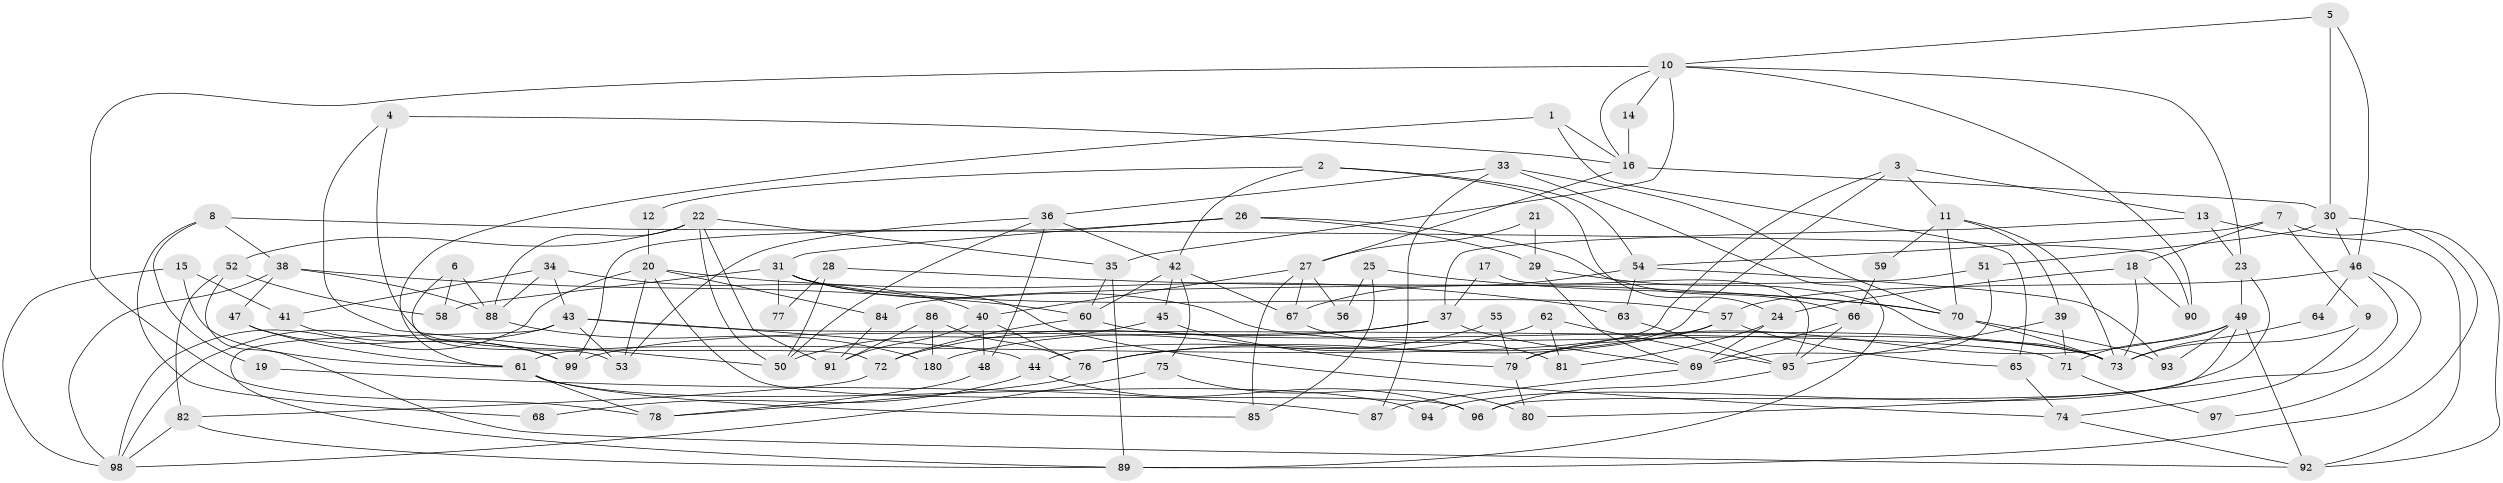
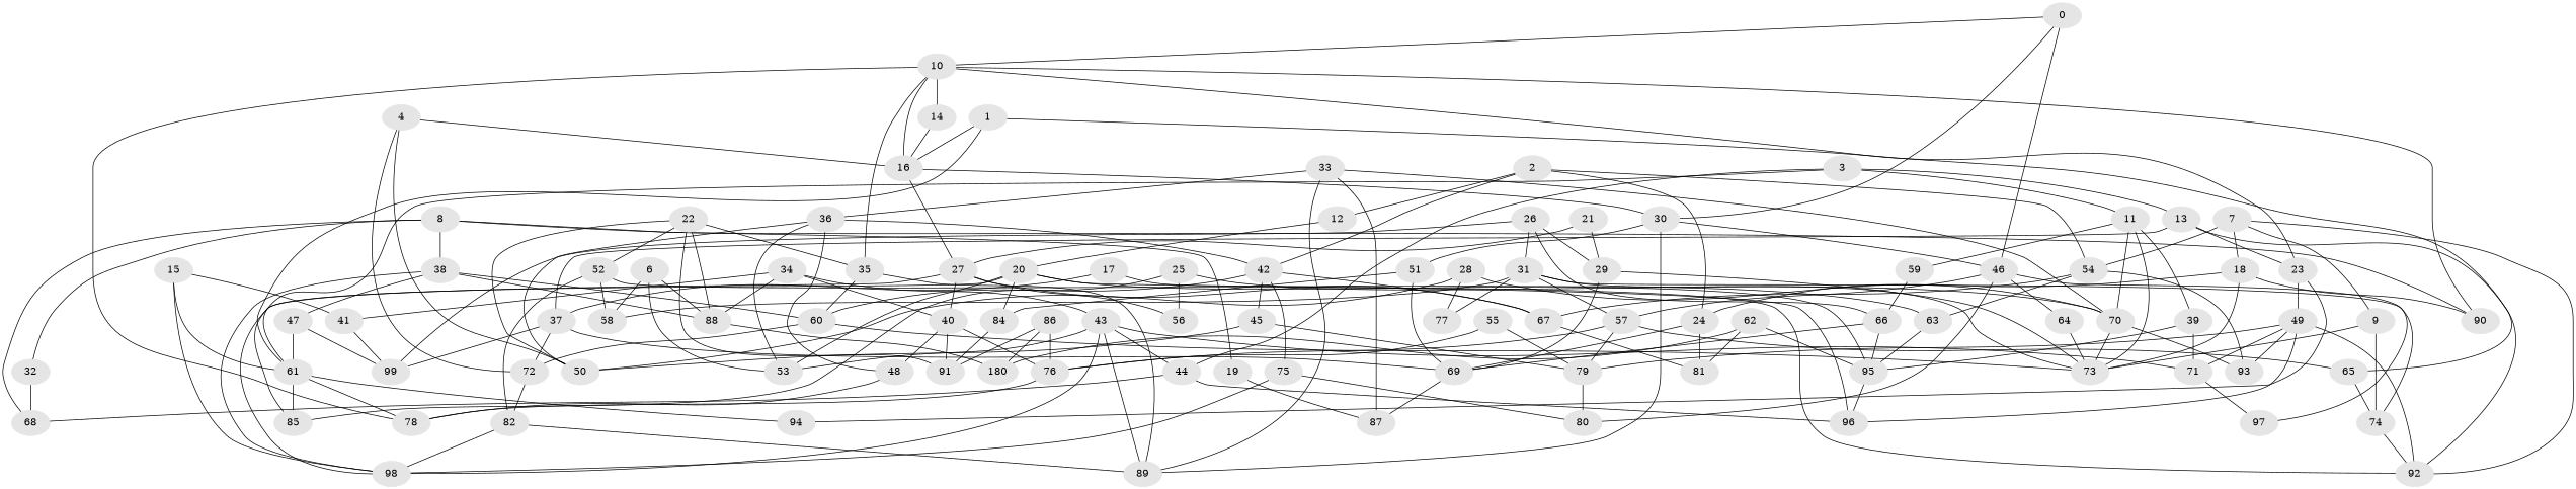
  graph {
    node [color=gray90 style=filled]
    1
    16
    61
    65
    30
    27
    78
    94
    85
    74
    2
    12
    24
    42
    54
    20
    69
    81
    67
    60
    45
    75
    63
    93
    3
    11
    13
    44
    73
    39
    59
    70
    92
    23
    37
    68
    96
    4
    50
    72
    82
-   5
+   5 [label=0]
    10
    46
    90
    14
    35
    51
    89
    57
    64
    80
    97
    6
    53
    58
    88
+   32
    n59 [label=180]
    7
    9
    18
    8
    19
    38
    87
    98
    47
    49
    95
    71
    66
    84
    99
    15
    41
    56
    40
    17
    91
    21
    29
    22
    52
    76
    79
    25
    26
    31
    77
    48
    28
    33
    36
    34
    43
    55
    62
    86
    1 -- 16
    1 -- 61
    1 -- 65
    16 -- 30
    16 -- 27
    61 -- 78
    61 -- 94
    61 -- 85
    65 -- 74
    30 -- 46
    30 -- 51
    30 -- 89
    27 -- 85
    27 -- 67
    27 -- 56
    27 -- 40
    74 -- 92
    2 -- 12
    2 -- 24
    2 -- 42
    2 -- 54
    12 -- 20
    24 -- 69
    24 -- 81
    42 -- 67
    42 -- 60
    42 -- 45
    42 -- 75
    54 -- 67
    54 -- 63
    54 -- 93
    20 -- 63
    20 -- 96
    20 -- 53
    20 -- 98
    20 -- 84
    69 -- 87
    67 -- 81
    60 -- 73
    60 -- 72
    45 -- 50
    45 -- 79
    75 -- 80
    75 -- 98
    63 -- 95
    3 -- 61
    3 -- 11
    3 -- 13
    3 -- 44
    11 -- 73
    11 -- 39
    11 -- 59
    11 -- 70
    13 -- 92
    13 -- 23
    13 -- 37
    44 -- 68
    44 -- 96
    39 -- 95
    39 -- 71
    59 -- 66
    70 -- 93
    70 -- 73
    23 -- 94
    23 -- 49
    37 -- 69
    37 -- 72
    37 -- 99
    4 -- 16
    4 -- 50
    4 -- 72
    72 -- 82
    82 -- 89
    82 -- 98
    5 -- 30
    5 -- 10
    5 -- 46
    10 -- 16
    10 -- 78
    10 -- 23
    10 -- 90
    10 -- 14
    10 -- 35
    46 -- 57
    46 -- 64
    46 -- 80
    46 -- 97
    14 -- 16
    35 -- 60
    35 -- 89
    51 -- 69
    51 -- 84
    57 -- 65
    57 -- 76
    57 -- 79
    64 -- 73
    6 -- 53
    6 -- 58
    6 -- 88
    88 -- n59
+   32 -- 68
    7 -- 54
    7 -- 92
    7 -- 9
    7 -- 18
    9 -- 74
    9 -- 73
    18 -- 24
    18 -- 73
    18 -- 90
    8 -- 68
    8 -- 90
+   8 -- 32
    8 -- 19
    8 -- 38
    19 -- 87
    38 -- 60
    38 -- 88
    38 -- 98
    38 -- 47
    47 -- 61
    47 -- 99
    49 -- 93
    49 -- 92
    49 -- 96
    49 -- 71
    49 -- 79
    95 -- 96
    71 -- 97
    66 -- 69
    66 -- 95
    84 -- 91
    15 -- 61
    15 -- 98
    15 -- 41
    41 -- 99
    40 -- 91
    40 -- 76
    40 -- 48
    17 -- 37
    17 -- 95
    21 -- 27
    21 -- 29
    29 -- 69
    29 -- 73
    22 -- 50
    22 -- 35
    22 -- 88
    22 -- 91
    22 -- 52
    52 -- 92
    52 -- 82
    52 -- 58
    76 -- 78
    79 -- 80
    25 -- 85
    25 -- 70
    25 -- 56
    26 -- 66
    26 -- 99
    26 -- 29
    26 -- 31
    31 -- 74
    31 -- 73
    31 -- 57
    31 -- 58
    31 -- 77
    48 -- 78
    28 -- 70
    28 -- 50
    28 -- 77
    33 -- 70
    33 -- 89
    33 -- 87
    33 -- 36
    36 -- 42
    36 -- 50
    36 -- 53
    36 -- 48
    34 -- 88
    34 -- 41
    34 -- 40
    34 -- 43
    43 -- 44
    43 -- 89
    43 -- 53
    43 -- 98
    43 -- 71
    55 -- 76
    55 -- 79
    62 -- 81
    62 -- n59
    62 -- 95
    86 -- n59
    86 -- 91
    86 -- 76
  }
